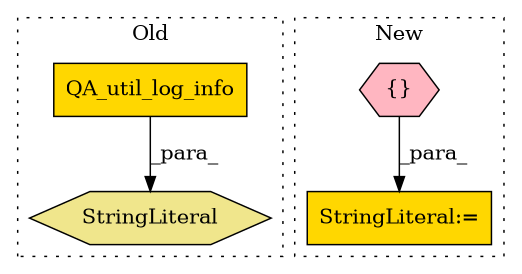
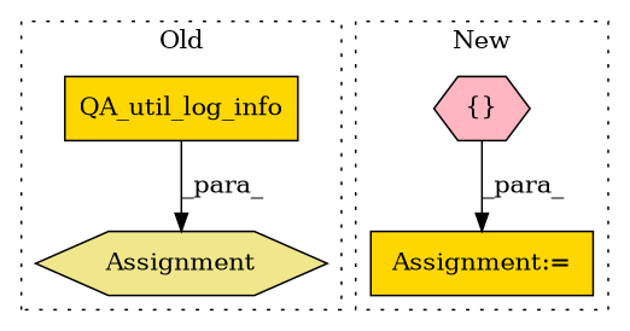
  digraph {
    node [fillcolor=gold shape=box style=filled]
    n1 [a=32 l="17,1" label=QA_util_log_info s="3174,3196"]
-   n2 [a=45 fillcolor=khaki l=5 label=StringLiteral s=3191 shape=hexagon]
+   n2 [a=45 fillcolor=khaki l=5 label=Assignment s=3191 shape=hexagon]
    n3 [a=4 fillcolor=lightpink l=2 label="{}" s=2884 shape=hexagon]
-   n4 [a=7 l=1 label="StringLiteral:=" s=2874]
+   n4 [a=7 l=1 label="Assignment:=" s=2874]
    subgraph cluster_1 {
      label=Old
      style=dotted
      n1
      n2
    }
    subgraph cluster_2 {
      label=New
      style=dotted
      n3
      n4
    }
    n1 -> n2 [label=_para_]
    n3 -> n4 [label=_para_]
  }
